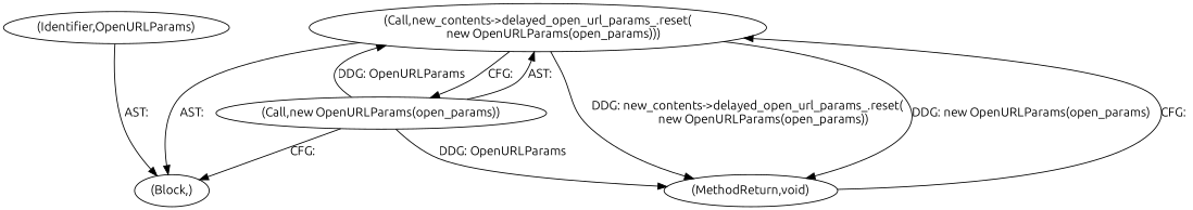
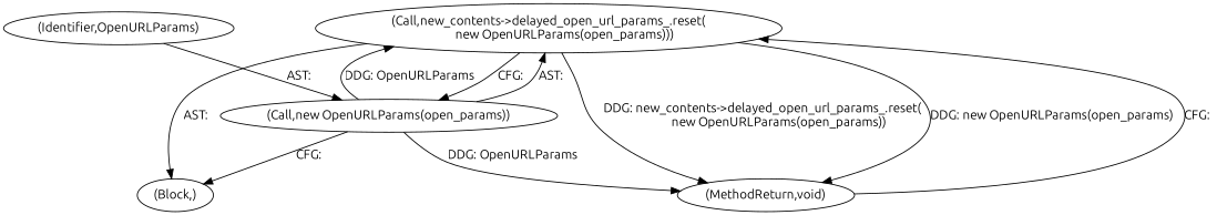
  digraph {
    fontname=Ubuntu
    node [fontname=Ubuntu]
    edge [fontname=Ubuntu]
    n1 [label="(Call,new_contents->delayed_open_url_params_.reset(\n            new OpenURLParams(open_params)))"]
    n2 [label="(Call,new OpenURLParams(open_params))"]
    n3 [label="(Block,)"]
    n4 [label="(MethodReturn,void)"]
    n5 [label="(Identifier,OpenURLParams)"]
    n1 -> n2 [label="CFG: "]
    n1 -> n3 [label="AST: "]
    n1 -> n4 [label="DDG: new_contents->delayed_open_url_params_.reset(\n            new OpenURLParams(open_params))"]
    n1 -> n4 [label="DDG: new OpenURLParams(open_params)"]
    n2 -> n1 [label="AST: "]
    n2 -> n1 [label="DDG: OpenURLParams"]
    n2 -> n3 [label="CFG: "]
    n2 -> n4 [label="DDG: OpenURLParams"]
    n4 -> n1 [label="CFG: "]
-   n5 -> n3 [label="AST: "]
+   n5 -> n2 [label="AST: "]
  }
